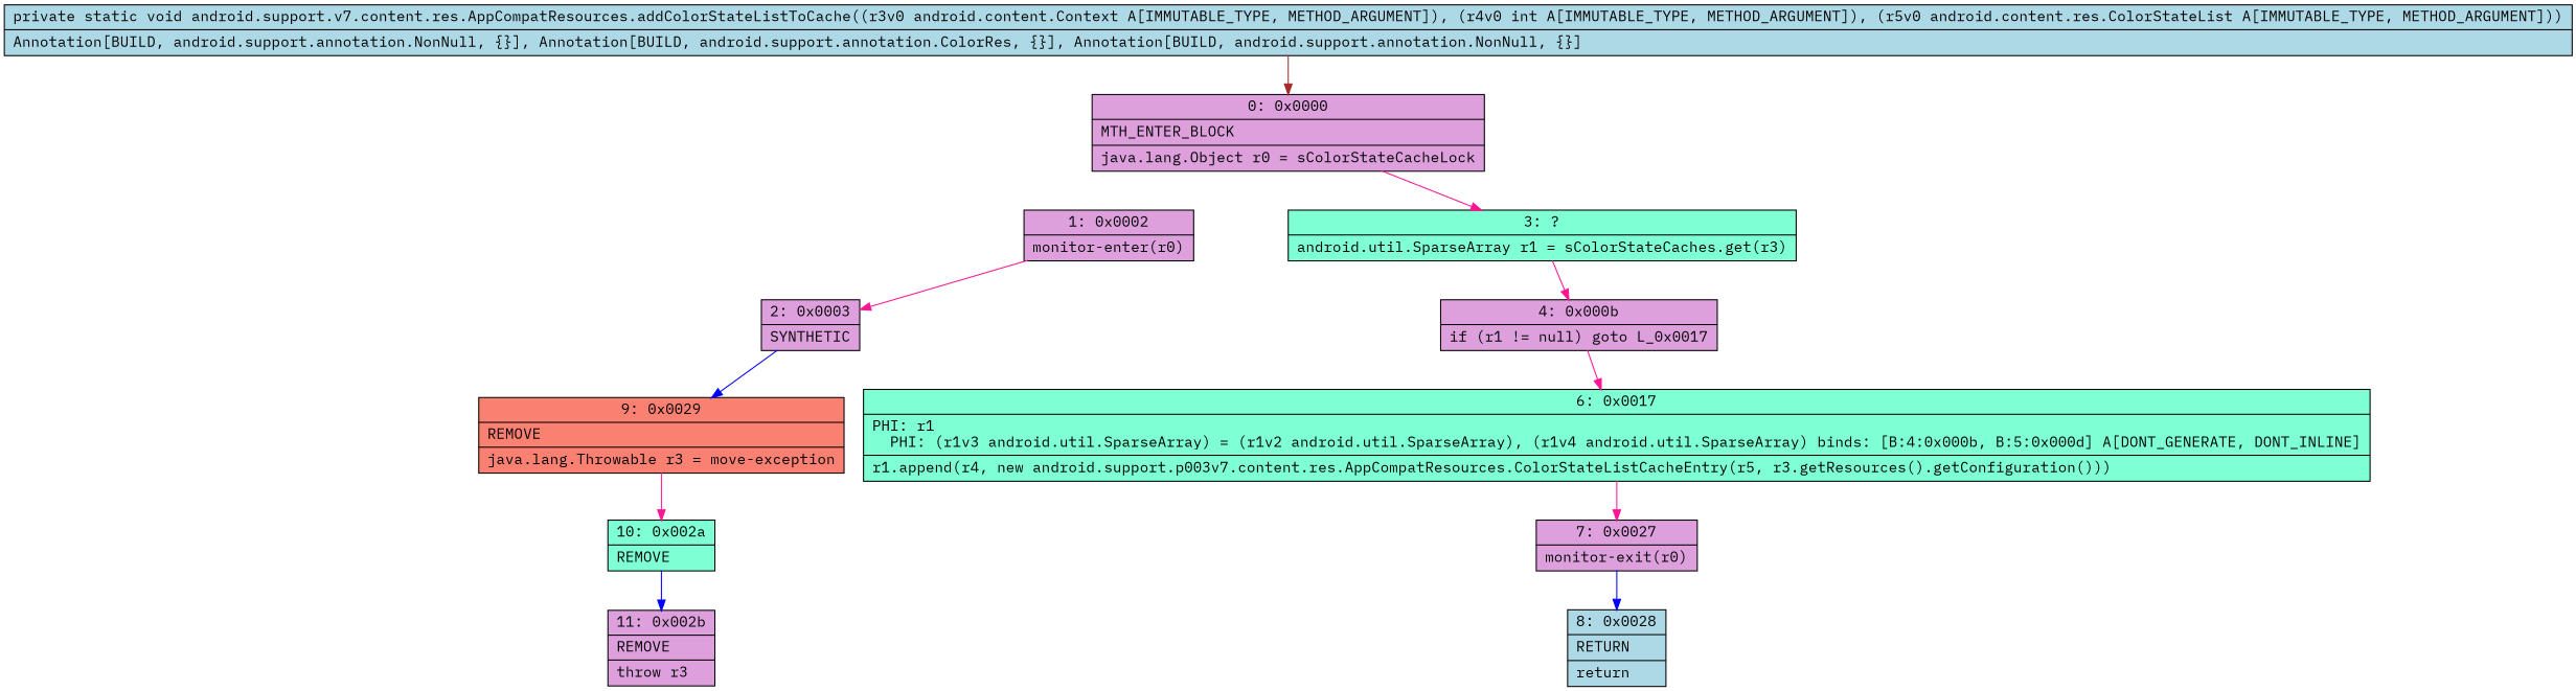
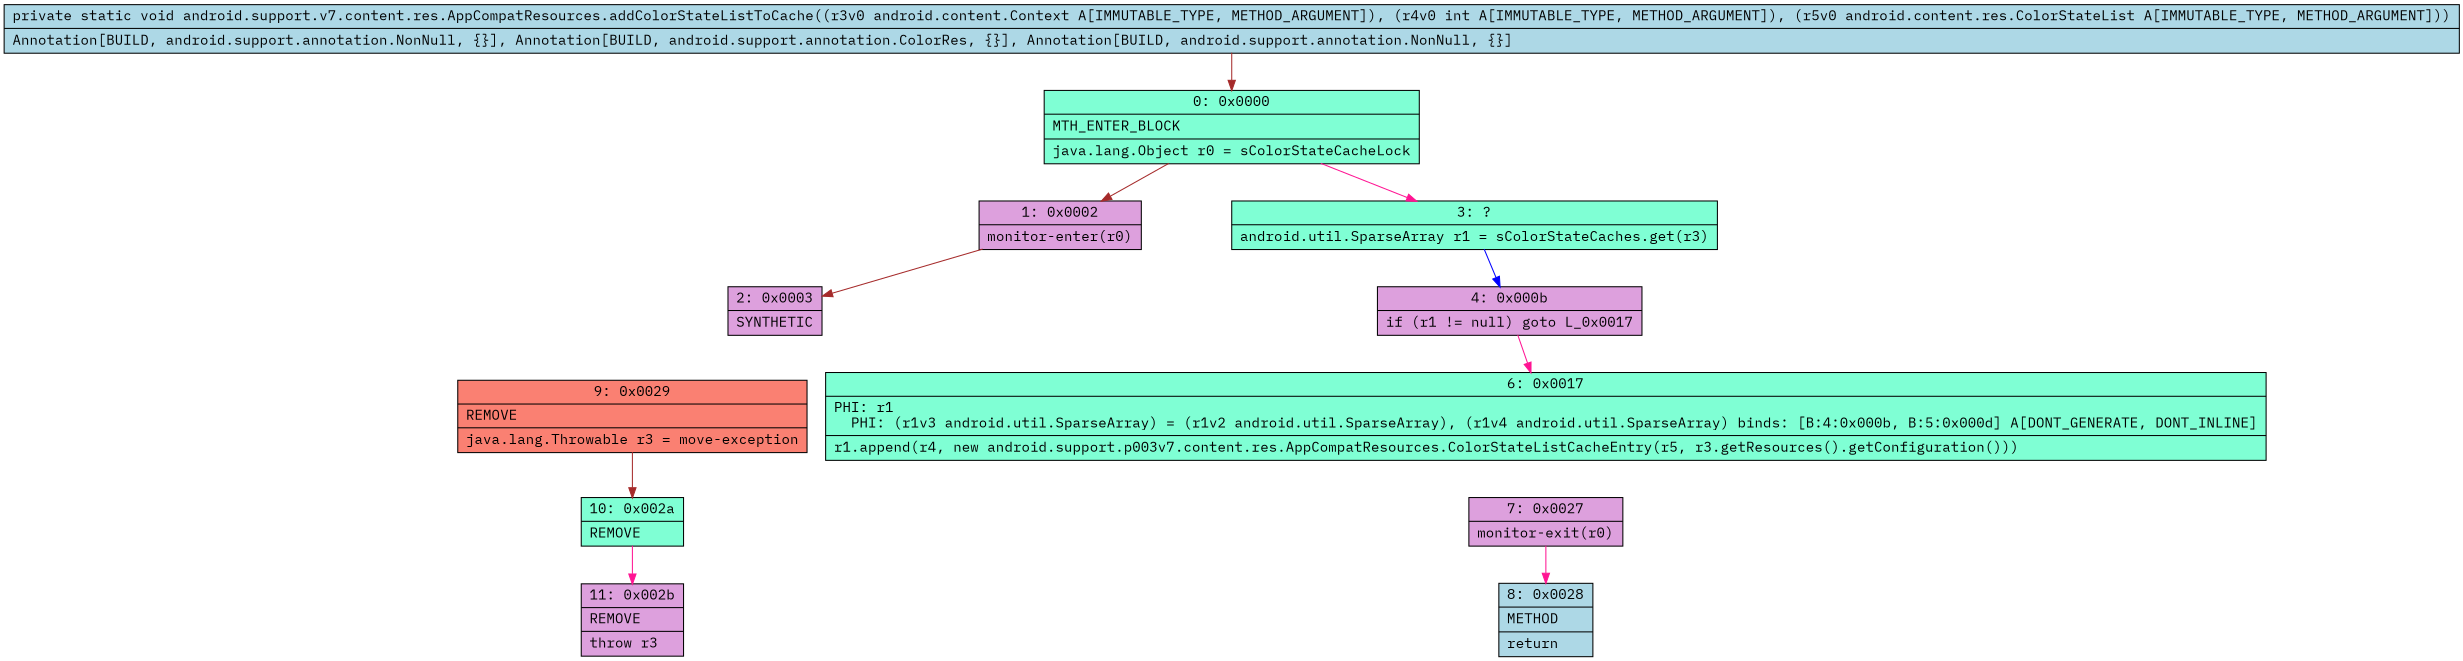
  digraph {
    fontname="IBM Plex Mono"
    node [fillcolor=plum fontname="IBM Plex Mono" shape=record style=filled]
    edge [color=deeppink fontname="IBM Plex Mono"]
-   n1 [label="{0\:\ 0x0000|MTH_ENTER_BLOCK\l|java.lang.Object r0 = sColorStateCacheLock\l}"]
+   n1 [fillcolor=aquamarine label="{0\:\ 0x0000|MTH_ENTER_BLOCK\l|java.lang.Object r0 = sColorStateCacheLock\l}"]
    n2 [label="{1\:\ 0x0002|monitor\-enter(r0)\l}"]
    n3 [fillcolor=aquamarine label="{3\:\ ?|android.util.SparseArray r1 = sColorStateCaches.get(r3)\l}"]
    n4 [label="{2\:\ 0x0003|SYNTHETIC\l}"]
    n5 [fillcolor=salmon label="{9\:\ 0x0029|REMOVE\l|java.lang.Throwable r3 = move\-exception\l}"]
    n6 [label="{4\:\ 0x000b|if (r1 != null) goto L_0x0017\l}"]
    n7 [fillcolor=aquamarine label="{10\:\ 0x002a|REMOVE\l}"]
    n8 [fillcolor=aquamarine label="{6\:\ 0x0017|PHI: r1 \l  PHI: (r1v3 android.util.SparseArray) = (r1v2 android.util.SparseArray), (r1v4 android.util.SparseArray) binds: [B:4:0x000b, B:5:0x000d] A[DONT_GENERATE, DONT_INLINE]\l|r1.append(r4, new android.support.p003v7.content.res.AppCompatResources.ColorStateListCacheEntry(r5, r3.getResources().getConfiguration()))\l}"]
    n9 [label="{7\:\ 0x0027|monitor\-exit(r0)\l}"]
-   n10 [fillcolor=lightblue label="{8\:\ 0x0028|RETURN\l|return\l}"]
+   n10 [fillcolor=lightblue label="{8\:\ 0x0028|METHOD\l|return\l}"]
    n11 [label="{11\:\ 0x002b|REMOVE\l|throw r3\l}"]
    n12 [fillcolor=lightblue label="{private static void android.support.v7.content.res.AppCompatResources.addColorStateListToCache((r3v0 android.content.Context A[IMMUTABLE_TYPE, METHOD_ARGUMENT]), (r4v0 int A[IMMUTABLE_TYPE, METHOD_ARGUMENT]), (r5v0 android.content.res.ColorStateList A[IMMUTABLE_TYPE, METHOD_ARGUMENT]))  | Annotation[BUILD, android.support.annotation.NonNull, \{\}], Annotation[BUILD, android.support.annotation.ColorRes, \{\}], Annotation[BUILD, android.support.annotation.NonNull, \{\}]\l}"]
+   n1 -> n2 [color=brown]
    n1 -> n3
-   n2 -> n4
-   n3 -> n6
-   n4 -> n5 [color=blue]
-   n5 -> n7
+   n2 -> n4 [color=brown]
+   n3 -> n6 [color=blue]
+   n5 -> n7 [color=brown]
    n6 -> n8
-   n7 -> n11 [color=blue]
-   n8 -> n9
-   n9 -> n10 [color=blue]
+   n7 -> n11
+   n9 -> n10
    n12 -> n1 [color=brown]
  }
